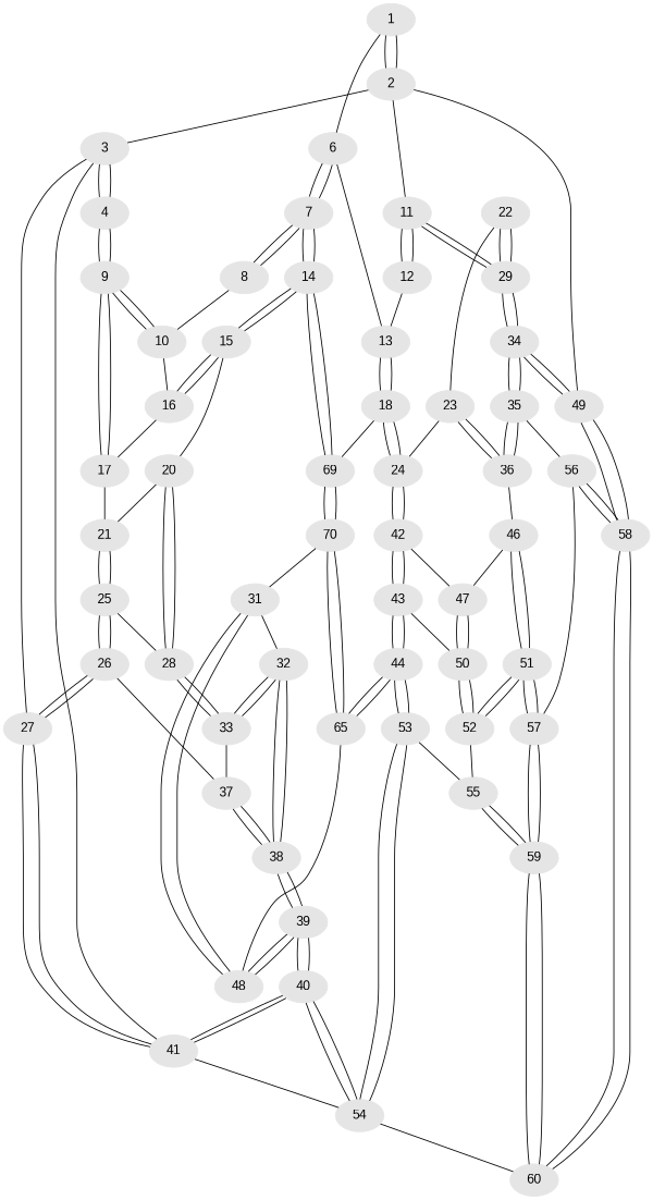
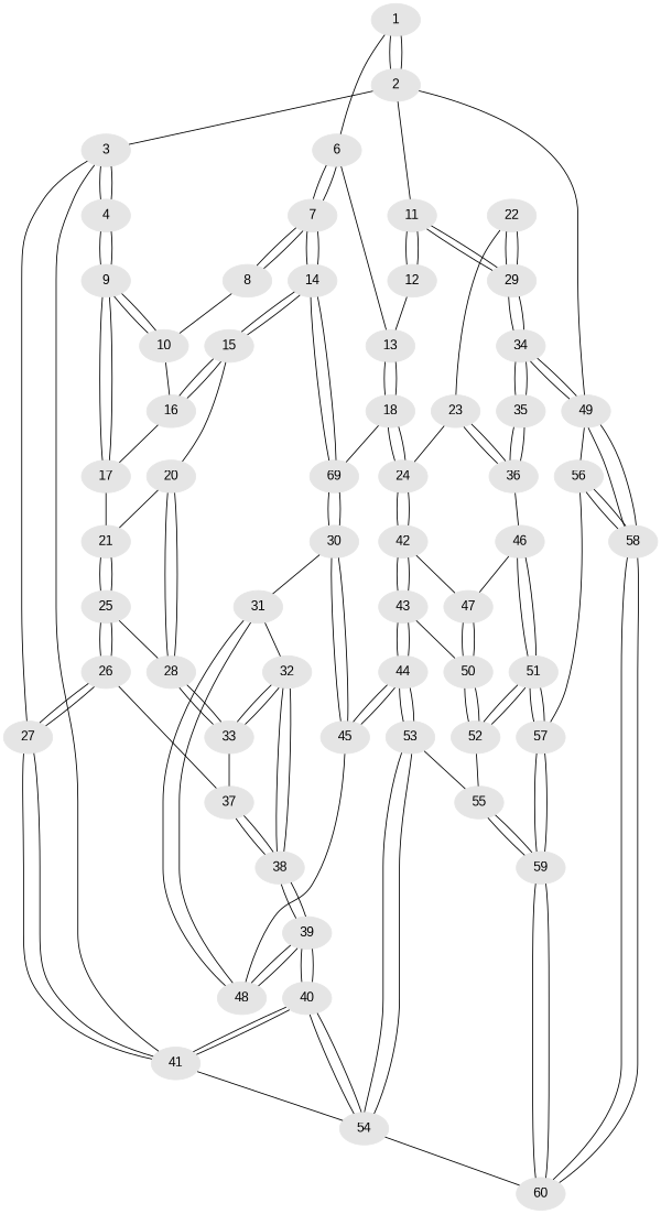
  graph {
    fontname="Liberation Sans"
    node [color=gray90 fontname="Liberation Sans" style=filled]
    edge [fontname="Liberation Sans"]
    1
    2
    6
    3
    11
    49
    7
    13
    4
    27
    41
    12
    29
    58
    9
    54
    10
    17
    8
    14
    18
    15
    n23 [label=69]
    16
    21
    34
    22
    23
    24
    20
-   30 [label=70]
+   30
    28
    25
    42
    31
-   45 [label=65]
+   45
    33
    26
    36
    46
    43
    47
    37
    38
    35
    32
    48
    39
    56
    57
    51
    40
    60
    44
    50
    53
    52
    55
    59
    1 -- 2
    1 -- 2
    1 -- 6
    2 -- 3
    2 -- 11
    2 -- 49
    6 -- 7
    6 -- 7
    6 -- 13
    3 -- 4
    3 -- 4
    3 -- 27
    3 -- 41
    11 -- 12
    11 -- 12
    11 -- 29
    11 -- 29
    49 -- 58
    49 -- 58
    7 -- 8
    7 -- 8
    7 -- 14
    7 -- 14
    13 -- 18
    13 -- 18
    4 -- 9
    4 -- 9
    27 -- 41
    27 -- 41
    41 -- 54
    12 -- 13
    29 -- 34
    29 -- 34
    58 -- 60
    58 -- 60
    9 -- 10
    9 -- 10
    9 -- 17
    9 -- 17
    54 -- 60
    10 -- 16
    17 -- 21
    8 -- 10
    14 -- 15
    14 -- 15
    14 -- n23
    14 -- n23
    18 -- n23
    18 -- 24
    18 -- 24
    15 -- 16
    15 -- 16
    15 -- 20
    n23 -- 30
    n23 -- 30
    16 -- 17
    21 -- 25
    21 -- 25
    34 -- 49
    34 -- 49
    34 -- 35
    34 -- 35
    22 -- 29
    22 -- 29
    22 -- 23
    23 -- 24
    23 -- 36
    23 -- 36
    24 -- 42
    24 -- 42
    20 -- 21
    20 -- 28
    20 -- 28
    30 -- 31
    30 -- 45
    30 -- 45
    28 -- 33
    28 -- 33
    25 -- 28
    25 -- 26
    25 -- 26
    42 -- 43
    42 -- 43
    42 -- 47
    31 -- 32
    31 -- 48
    31 -- 48
    45 -- 48
    33 -- 37
    26 -- 27
    26 -- 27
    26 -- 37
    36 -- 46
    46 -- 47
    46 -- 51
    46 -- 51
    43 -- 44
    43 -- 44
    43 -- 50
    47 -- 50
    47 -- 50
    37 -- 38
    37 -- 38
    38 -- 39
    38 -- 39
    35 -- 36
    35 -- 36
-   35 -- 56
+   49 -- 56
    32 -- 33
    32 -- 33
    32 -- 38
    32 -- 38
    39 -- 48
    39 -- 48
    39 -- 40
    39 -- 40
    56 -- 58
    56 -- 58
    56 -- 57
    57 -- 59
    57 -- 59
    51 -- 57
    51 -- 57
    51 -- 52
    51 -- 52
    40 -- 41
    40 -- 41
    40 -- 54
    40 -- 54
    44 -- 45
    44 -- 45
    44 -- 53
    44 -- 53
    50 -- 52
    50 -- 52
    53 -- 54
    53 -- 54
    53 -- 55
    52 -- 55
    55 -- 59
    55 -- 59
    59 -- 60
    59 -- 60
  }
